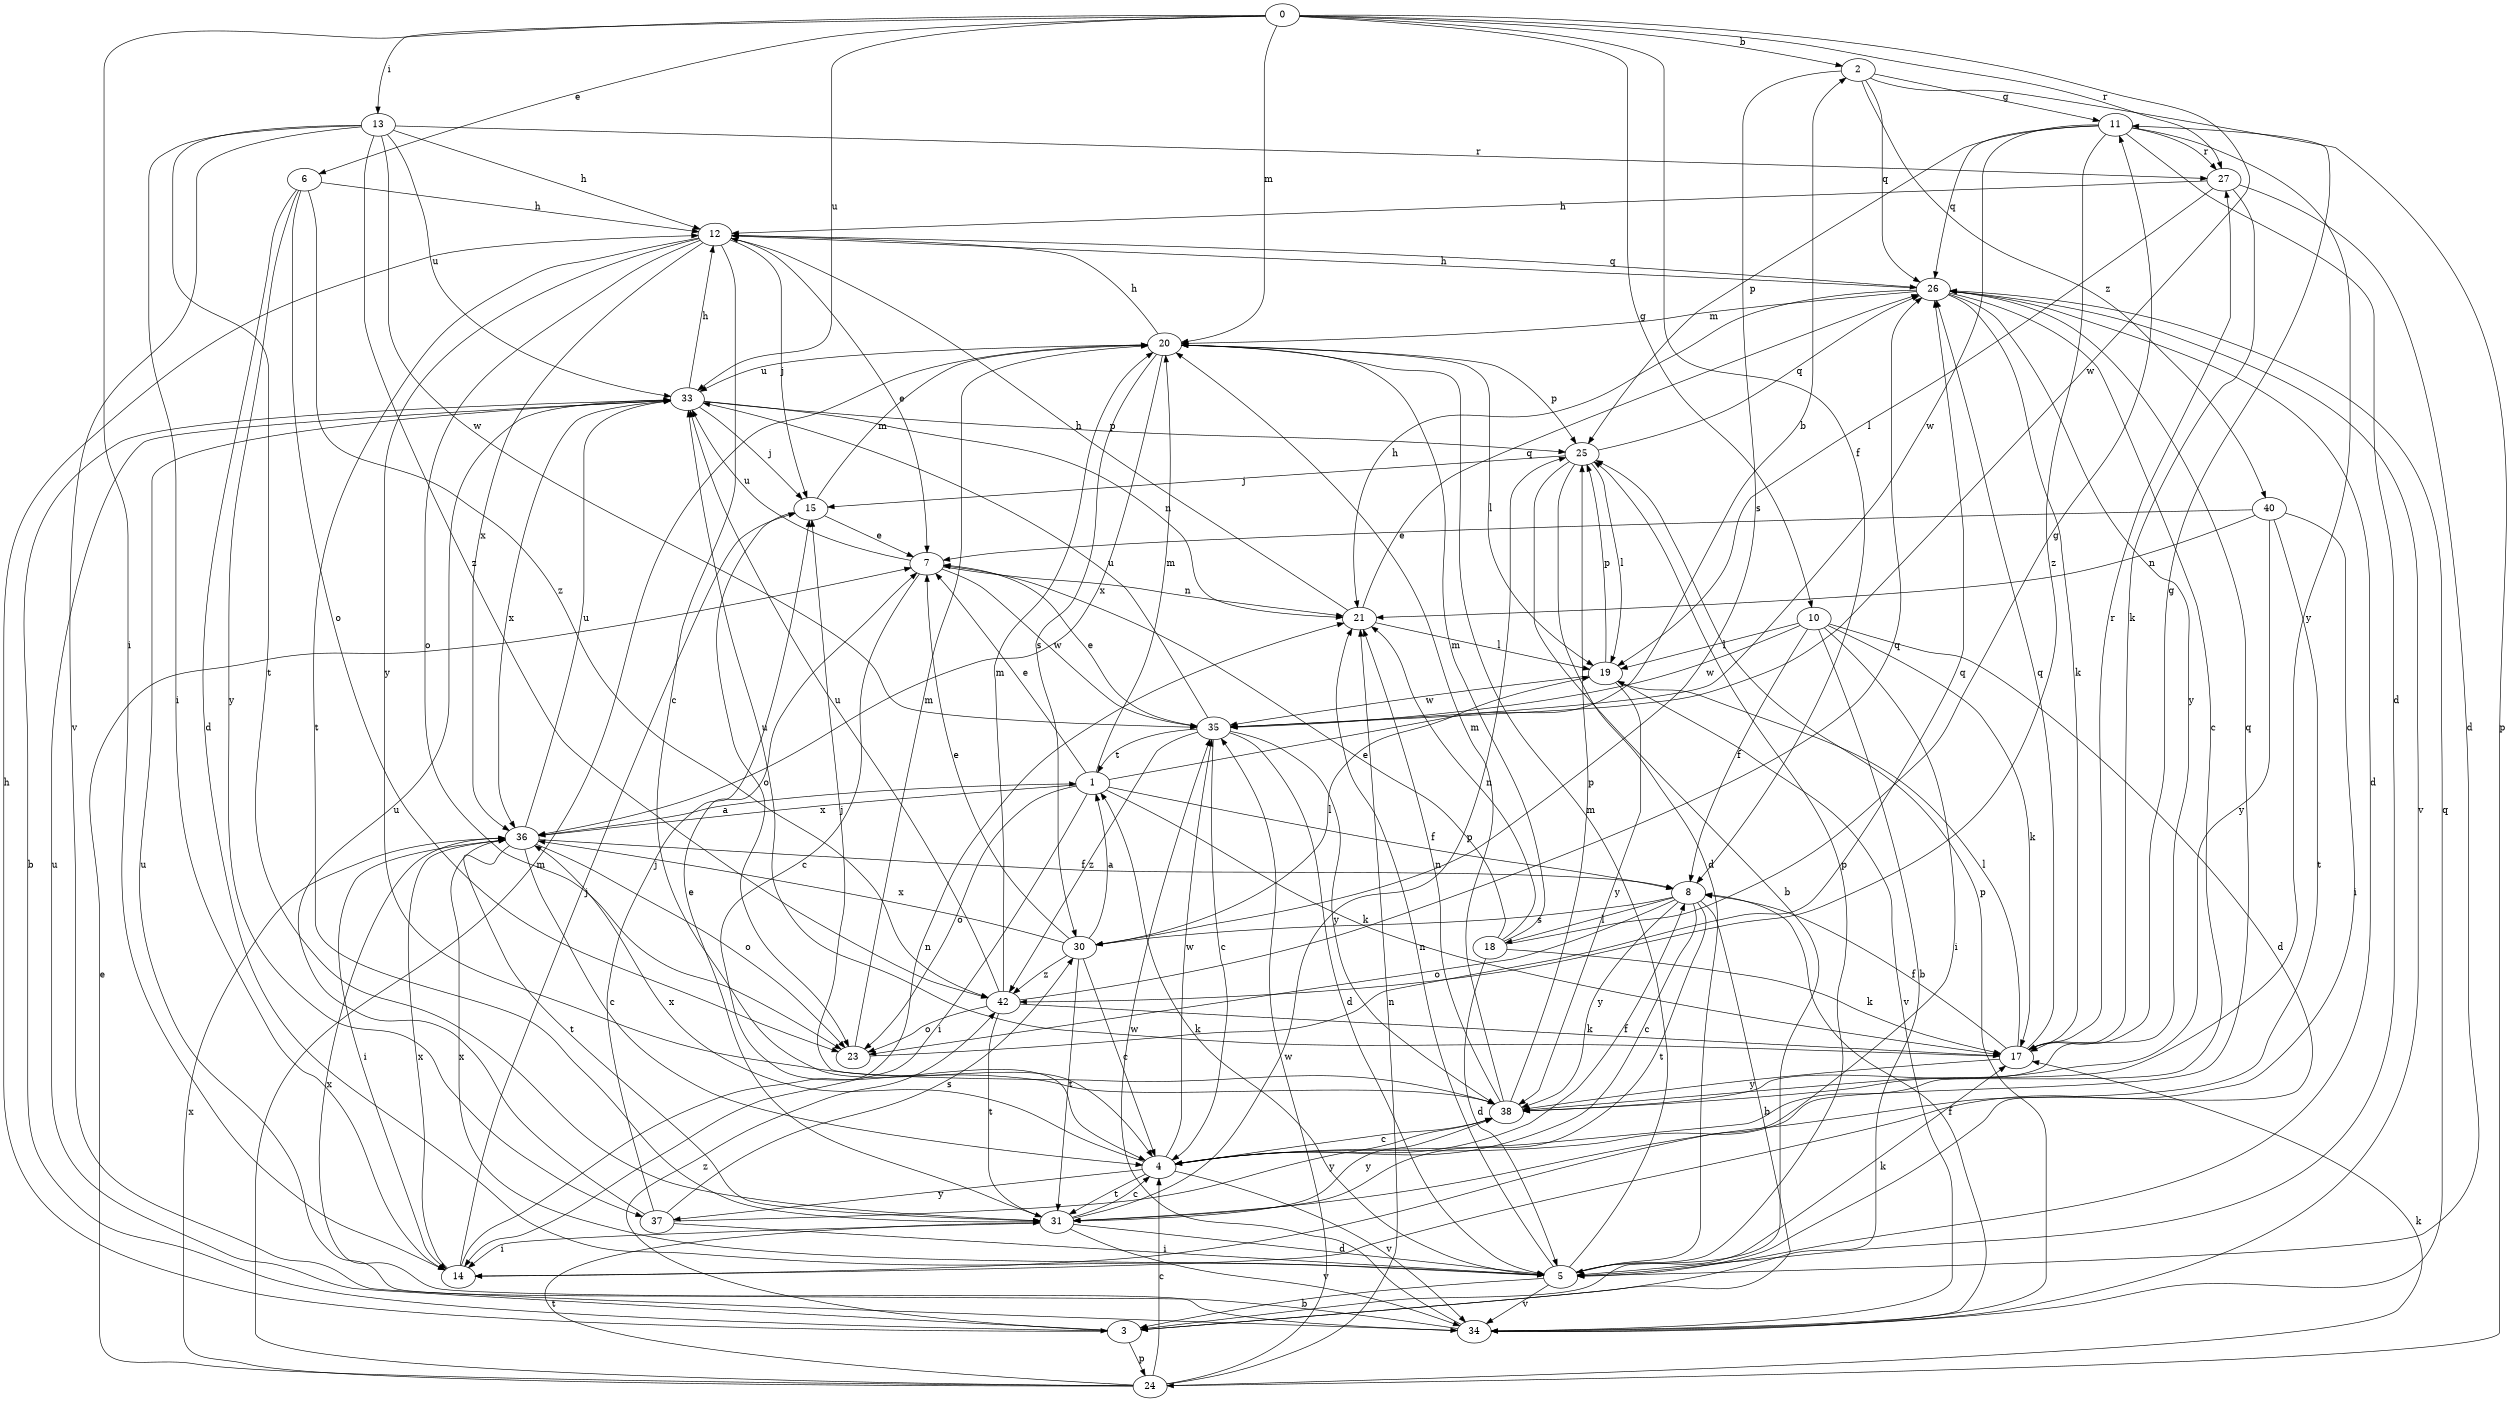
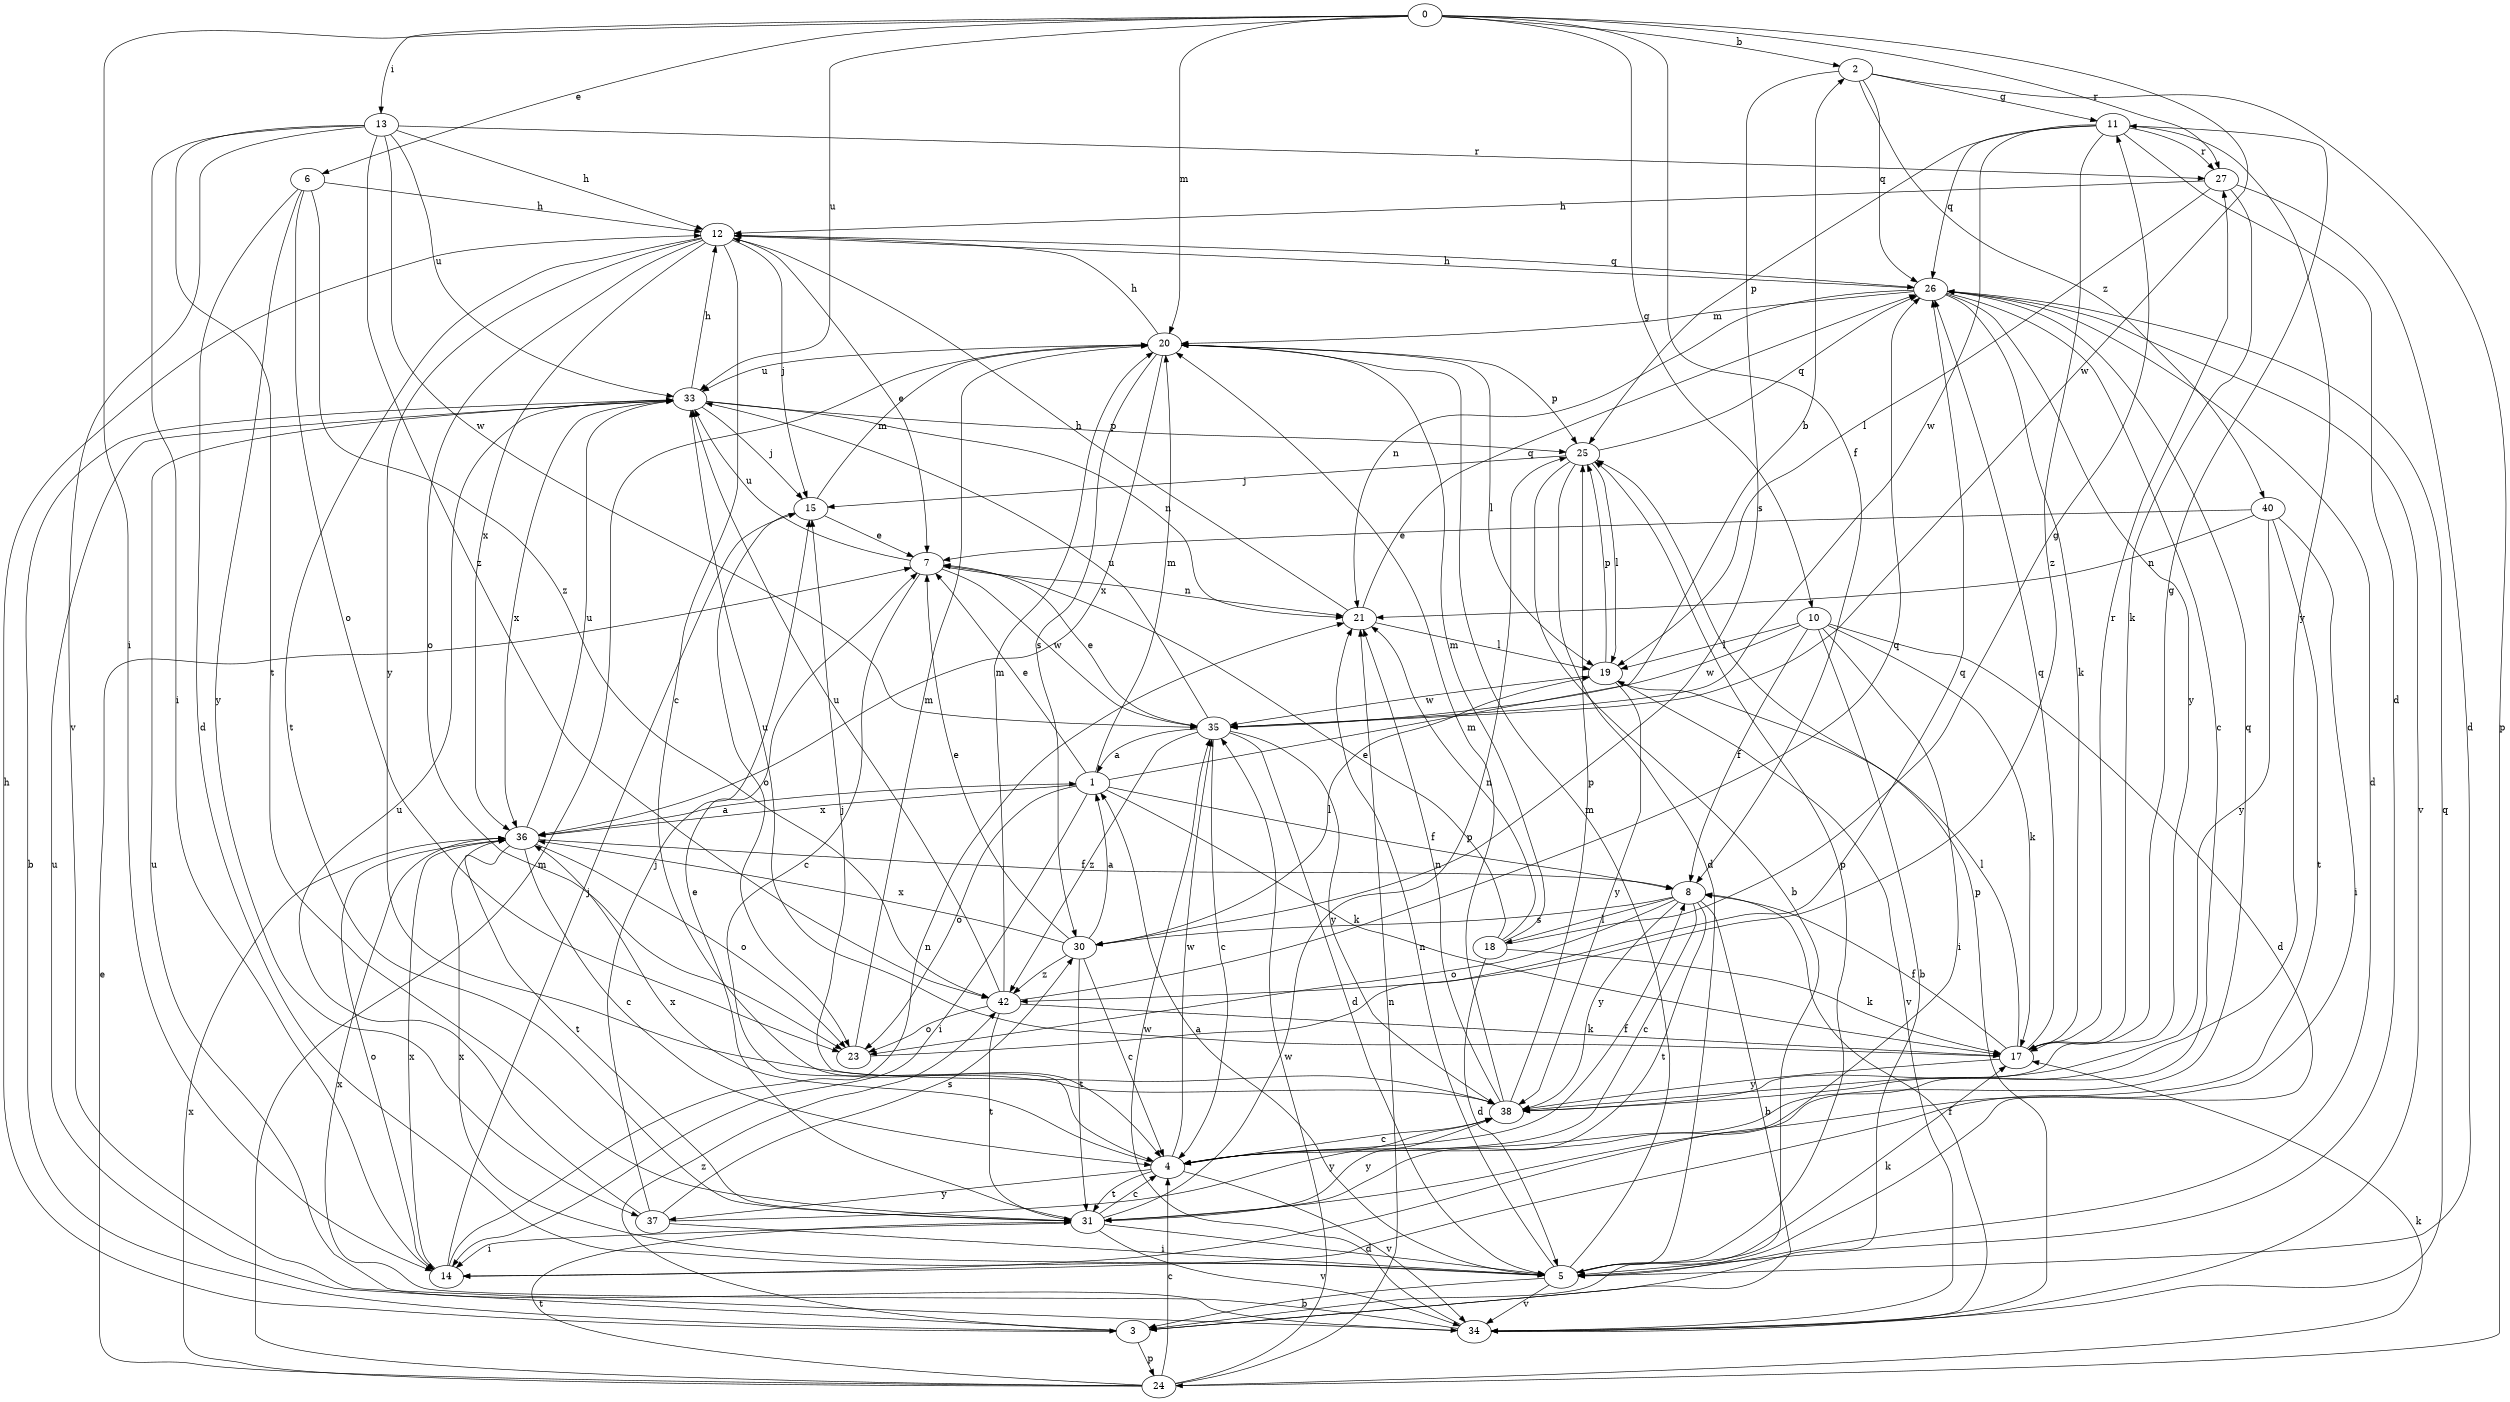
  strict digraph {
    0
    2
    6
    8
    10
    13
    14
    20
    27
    33
    35
    11
    24
    26
    30
    40
    23
    12
    42
    37
    5
    3
    4
    31
    18
    38
    17
    19
    34
    36
    21
    15
    25
    1
    7
    0 -> 2 [label=b]
    0 -> 6 [label=e]
    0 -> 8 [label=f]
    0 -> 10 [label=g]
    0 -> 13 [label=i]
    0 -> 14 [label=i]
    0 -> 20 [label=m]
    0 -> 27 [label=r]
    0 -> 33 [label=u]
    0 -> 35 [label=w]
    2 -> 11 [label=g]
    2 -> 24 [label=p]
    2 -> 26 [label=q]
    2 -> 30 [label=s]
    2 -> 40 [label=z]
    6 -> 23 [label=o]
    6 -> 12 [label=h]
    6 -> 42 [label=z]
    6 -> 37 [label=y]
    6 -> 5 [label=d]
    8 -> 30 [label=s]
    8 -> 23 [label=o]
    8 -> 3 [label=b]
    8 -> 4 [label=c]
    8 -> 31 [label=t]
    8 -> 18 [label=l]
    8 -> 38 [label=y]
    10 -> 8 [label=f]
    10 -> 14 [label=i]
    10 -> 35 [label=w]
    10 -> 5 [label=d]
    10 -> 3 [label=b]
    10 -> 17 [label=k]
    10 -> 19 [label=l]
    13 -> 14 [label=i]
    13 -> 27 [label=r]
    13 -> 33 [label=u]
    13 -> 35 [label=w]
    13 -> 12 [label=h]
    13 -> 42 [label=z]
    13 -> 31 [label=t]
    13 -> 34 [label=v]
    14 -> 36 [label=x]
    14 -> 21 [label=n]
    14 -> 15 [label=j]
    20 -> 33 [label=u]
    20 -> 30 [label=s]
    20 -> 12 [label=h]
    20 -> 19 [label=l]
    20 -> 36 [label=x]
    20 -> 25 [label=p]
    27 -> 12 [label=h]
    27 -> 5 [label=d]
    27 -> 17 [label=k]
    27 -> 19 [label=l]
    33 -> 12 [label=h]
    33 -> 3 [label=b]
    33 -> 36 [label=x]
    33 -> 21 [label=n]
    33 -> 15 [label=j]
    33 -> 25 [label=p]
    35 -> 33 [label=u]
    35 -> 42 [label=z]
    35 -> 5 [label=d]
    35 -> 4 [label=c]
    35 -> 38 [label=y]
-   35 -> 1 [label=t]
+   35 -> 1 [label=a]
    35 -> 7 [label=e]
    11 -> 27 [label=r]
    11 -> 35 [label=w]
    11 -> 26 [label=q]
    11 -> 42 [label=z]
    11 -> 5 [label=d]
    11 -> 38 [label=y]
    11 -> 25 [label=p]
    24 -> 20 [label=m]
    24 -> 35 [label=w]
    24 -> 4 [label=c]
    24 -> 31 [label=t]
    24 -> 17 [label=k]
    24 -> 36 [label=x]
    24 -> 21 [label=n]
    24 -> 7 [label=e]
    26 -> 20 [label=m]
    26 -> 12 [label=h]
    26 -> 5 [label=d]
    26 -> 4 [label=c]
    26 -> 38 [label=y]
    26 -> 17 [label=k]
    26 -> 34 [label=v]
-   26 -> 21 [label=h]
+   26 -> 21 [label=n]
    30 -> 42 [label=z]
    30 -> 4 [label=c]
    30 -> 31 [label=t]
    30 -> 19 [label=l]
    30 -> 36 [label=x]
    30 -> 1 [label=a]
    30 -> 7 [label=e]
    40 -> 14 [label=i]
    40 -> 31 [label=t]
    40 -> 38 [label=y]
    40 -> 21 [label=n]
    40 -> 7 [label=e]
    23 -> 20 [label=m]
    23 -> 26 [label=q]
    12 -> 26 [label=q]
    12 -> 23 [label=o]
    12 -> 4 [label=c]
    12 -> 31 [label=t]
    12 -> 38 [label=y]
    12 -> 36 [label=x]
    12 -> 15 [label=j]
    12 -> 7 [label=e]
    42 -> 20 [label=m]
    42 -> 33 [label=u]
    42 -> 26 [label=q]
    42 -> 23 [label=o]
    42 -> 31 [label=t]
    42 -> 17 [label=k]
    37 -> 33 [label=u]
    37 -> 30 [label=s]
    37 -> 5 [label=i]
    37 -> 38 [label=y]
    37 -> 15 [label=j]
    5 -> 20 [label=m]
    5 -> 3 [label=b]
    5 -> 17 [label=k]
    5 -> 34 [label=v]
    5 -> 36 [label=x]
    5 -> 21 [label=n]
    5 -> 25 [label=p]
-   5 -> 1 [label=k]
+   5 -> 1 [label=a]
    3 -> 33 [label=u]
    3 -> 24 [label=p]
    3 -> 12 [label=h]
    3 -> 42 [label=z]
    4 -> 8 [label=f]
    4 -> 35 [label=w]
    4 -> 26 [label=q]
    4 -> 37 [label=y]
    4 -> 31 [label=t]
    4 -> 34 [label=v]
    4 -> 36 [label=x]
    31 -> 14 [label=i]
    31 -> 5 [label=d]
    31 -> 4 [label=c]
    31 -> 38 [label=y]
    31 -> 34 [label=v]
    31 -> 25 [label=p]
    31 -> 7 [label=e]
    18 -> 20 [label=m]
    18 -> 11 [label=g]
    18 -> 5 [label=d]
    18 -> 17 [label=k]
    18 -> 21 [label=n]
    18 -> 7 [label=e]
    38 -> 20 [label=m]
    38 -> 4 [label=c]
    38 -> 21 [label=n]
    38 -> 15 [label=j]
    38 -> 25 [label=p]
    17 -> 8 [label=f]
    17 -> 27 [label=r]
    17 -> 33 [label=u]
    17 -> 11 [label=g]
    17 -> 26 [label=q]
    17 -> 38 [label=y]
    17 -> 19 [label=l]
    19 -> 35 [label=w]
    19 -> 38 [label=y]
    19 -> 34 [label=v]
    19 -> 25 [label=p]
    34 -> 8 [label=f]
    34 -> 33 [label=u]
    34 -> 35 [label=w]
    34 -> 26 [label=q]
    34 -> 36 [label=x]
    34 -> 25 [label=p]
    36 -> 8 [label=f]
-   36 -> 14 [label=i]
+   36 -> 14 [label=o]
    36 -> 33 [label=u]
    36 -> 23 [label=o]
    36 -> 4 [label=c]
    36 -> 31 [label=t]
    36 -> 1 [label=a]
    21 -> 26 [label=q]
    21 -> 12 [label=h]
    21 -> 19 [label=l]
    15 -> 20 [label=m]
    15 -> 23 [label=o]
    15 -> 7 [label=e]
    25 -> 26 [label=q]
    25 -> 5 [label=d]
    25 -> 3 [label=b]
    25 -> 19 [label=l]
    25 -> 15 [label=j]
    1 -> 2 [label=b]
    1 -> 8 [label=f]
    1 -> 14 [label=i]
    1 -> 20 [label=m]
    1 -> 23 [label=o]
    1 -> 17 [label=k]
    1 -> 36 [label=x]
    1 -> 7 [label=e]
    7 -> 33 [label=u]
    7 -> 35 [label=w]
    7 -> 4 [label=c]
    7 -> 21 [label=n]
  }
